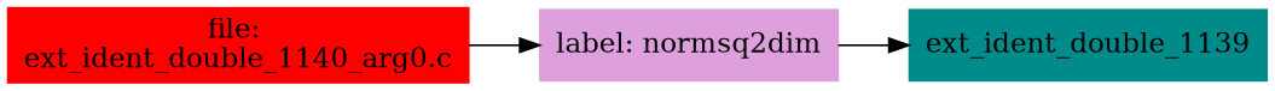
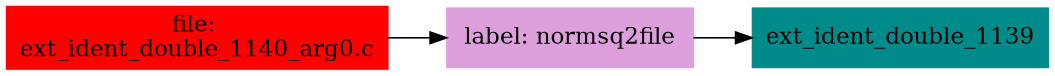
  digraph {
    rankdir=LR
    node [shape=box style=filled]
    n1 [color=red label="file: \next_ident_double_1140_arg0.c"]
-   n2 [color=plum label="label: normsq2dim"]
+   n2 [color=plum label="label: normsq2file"]
    n3 [color=cyan4 label=ext_ident_double_1139]
    n1 -> n2
    n2 -> n3
  }
